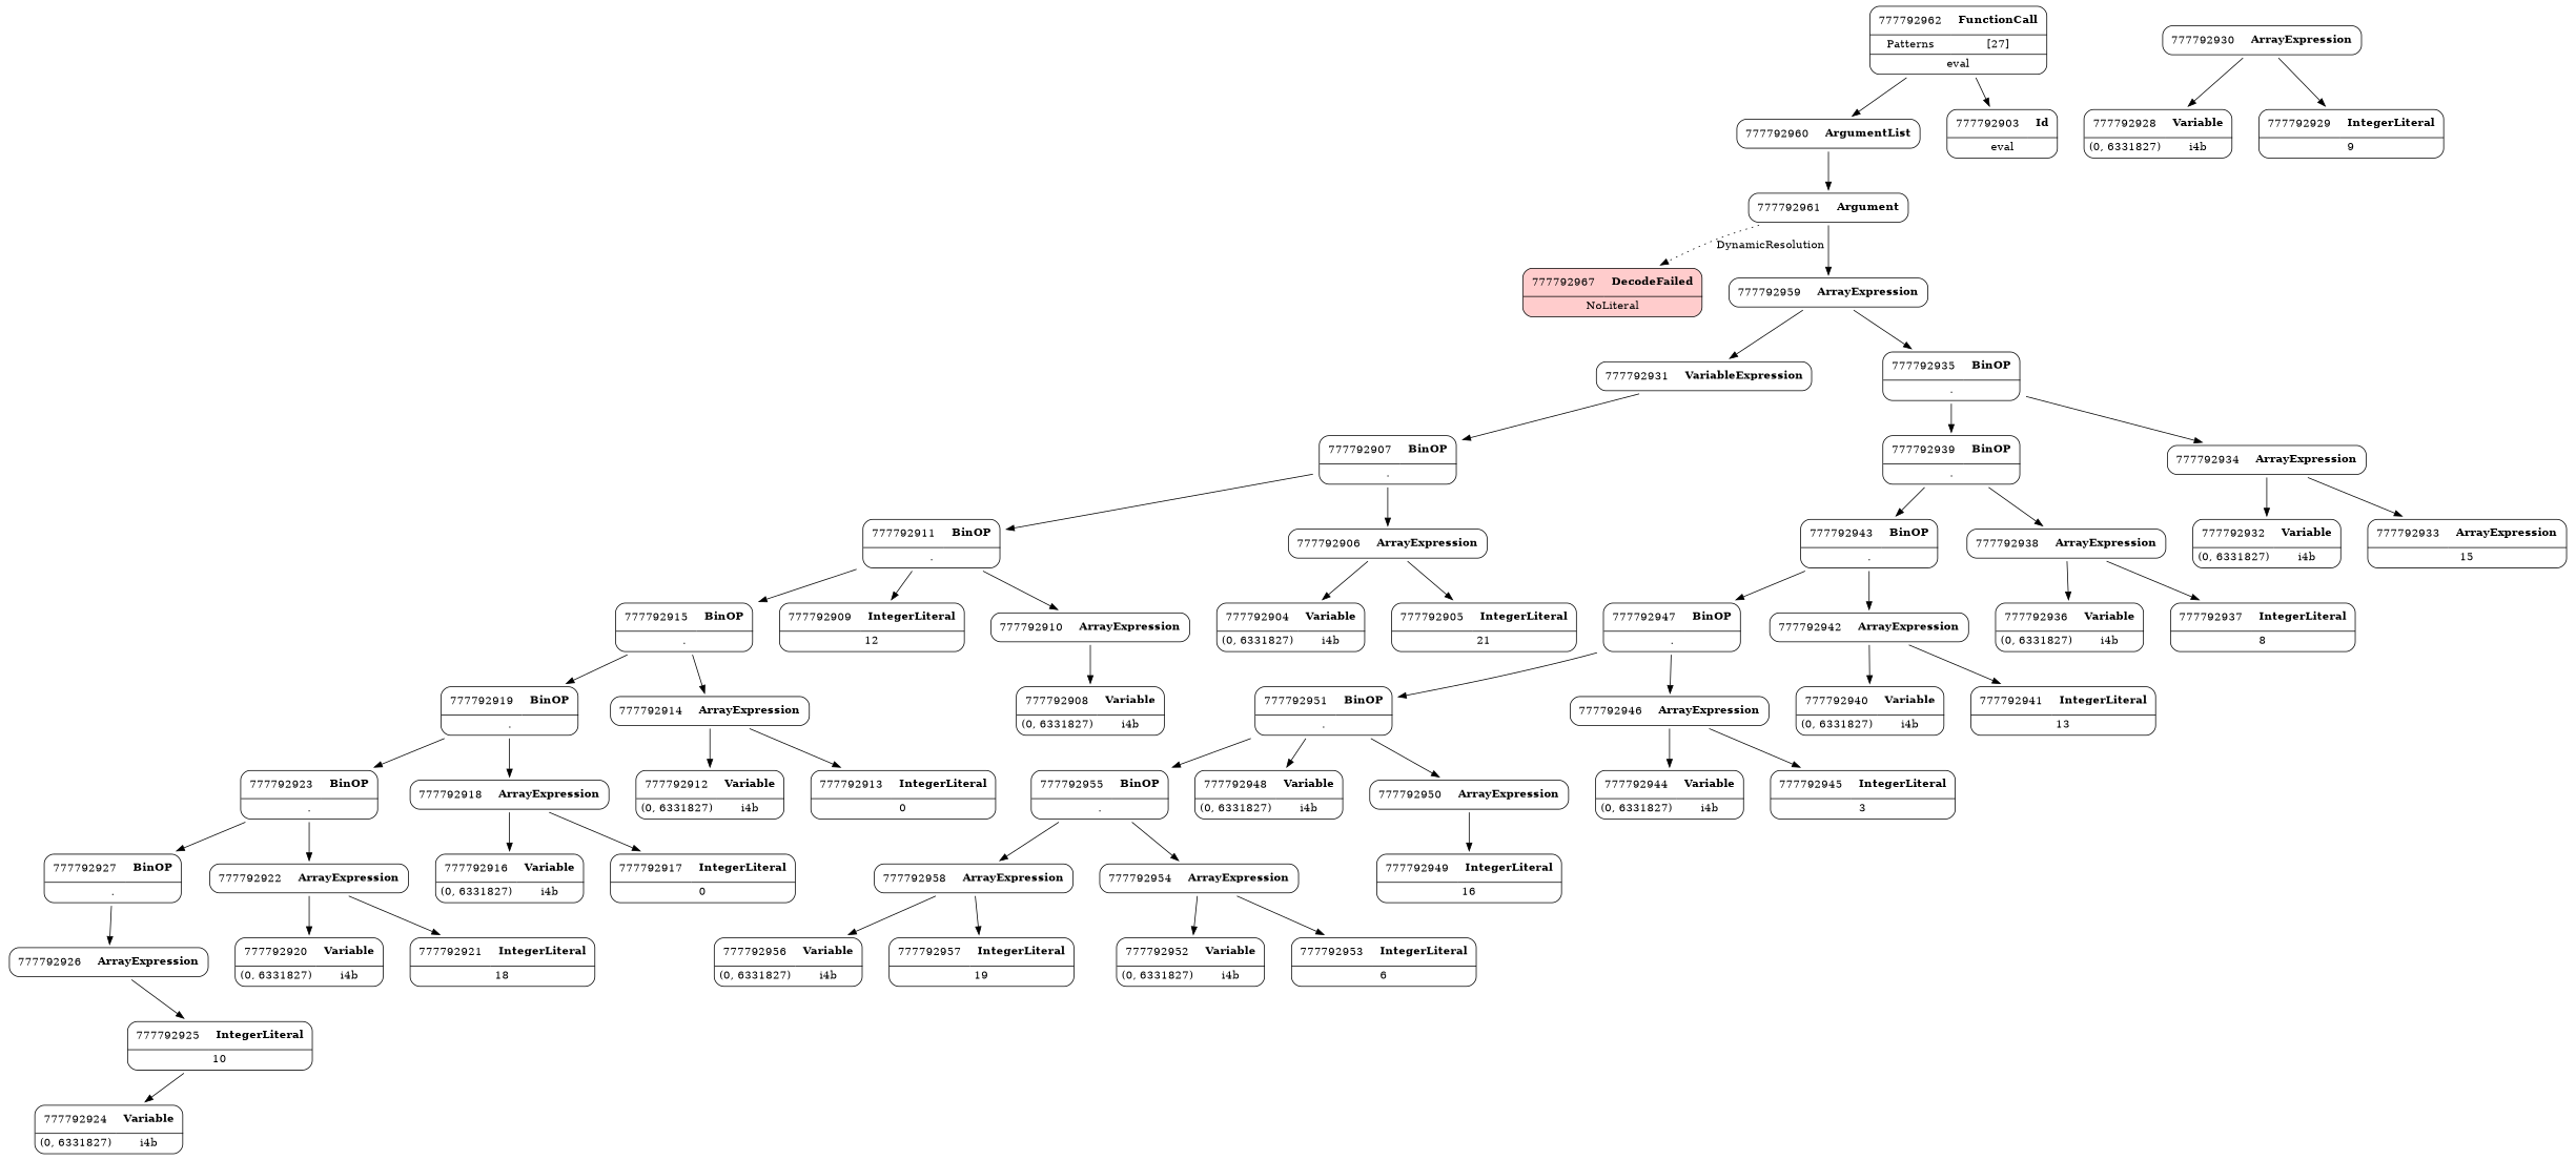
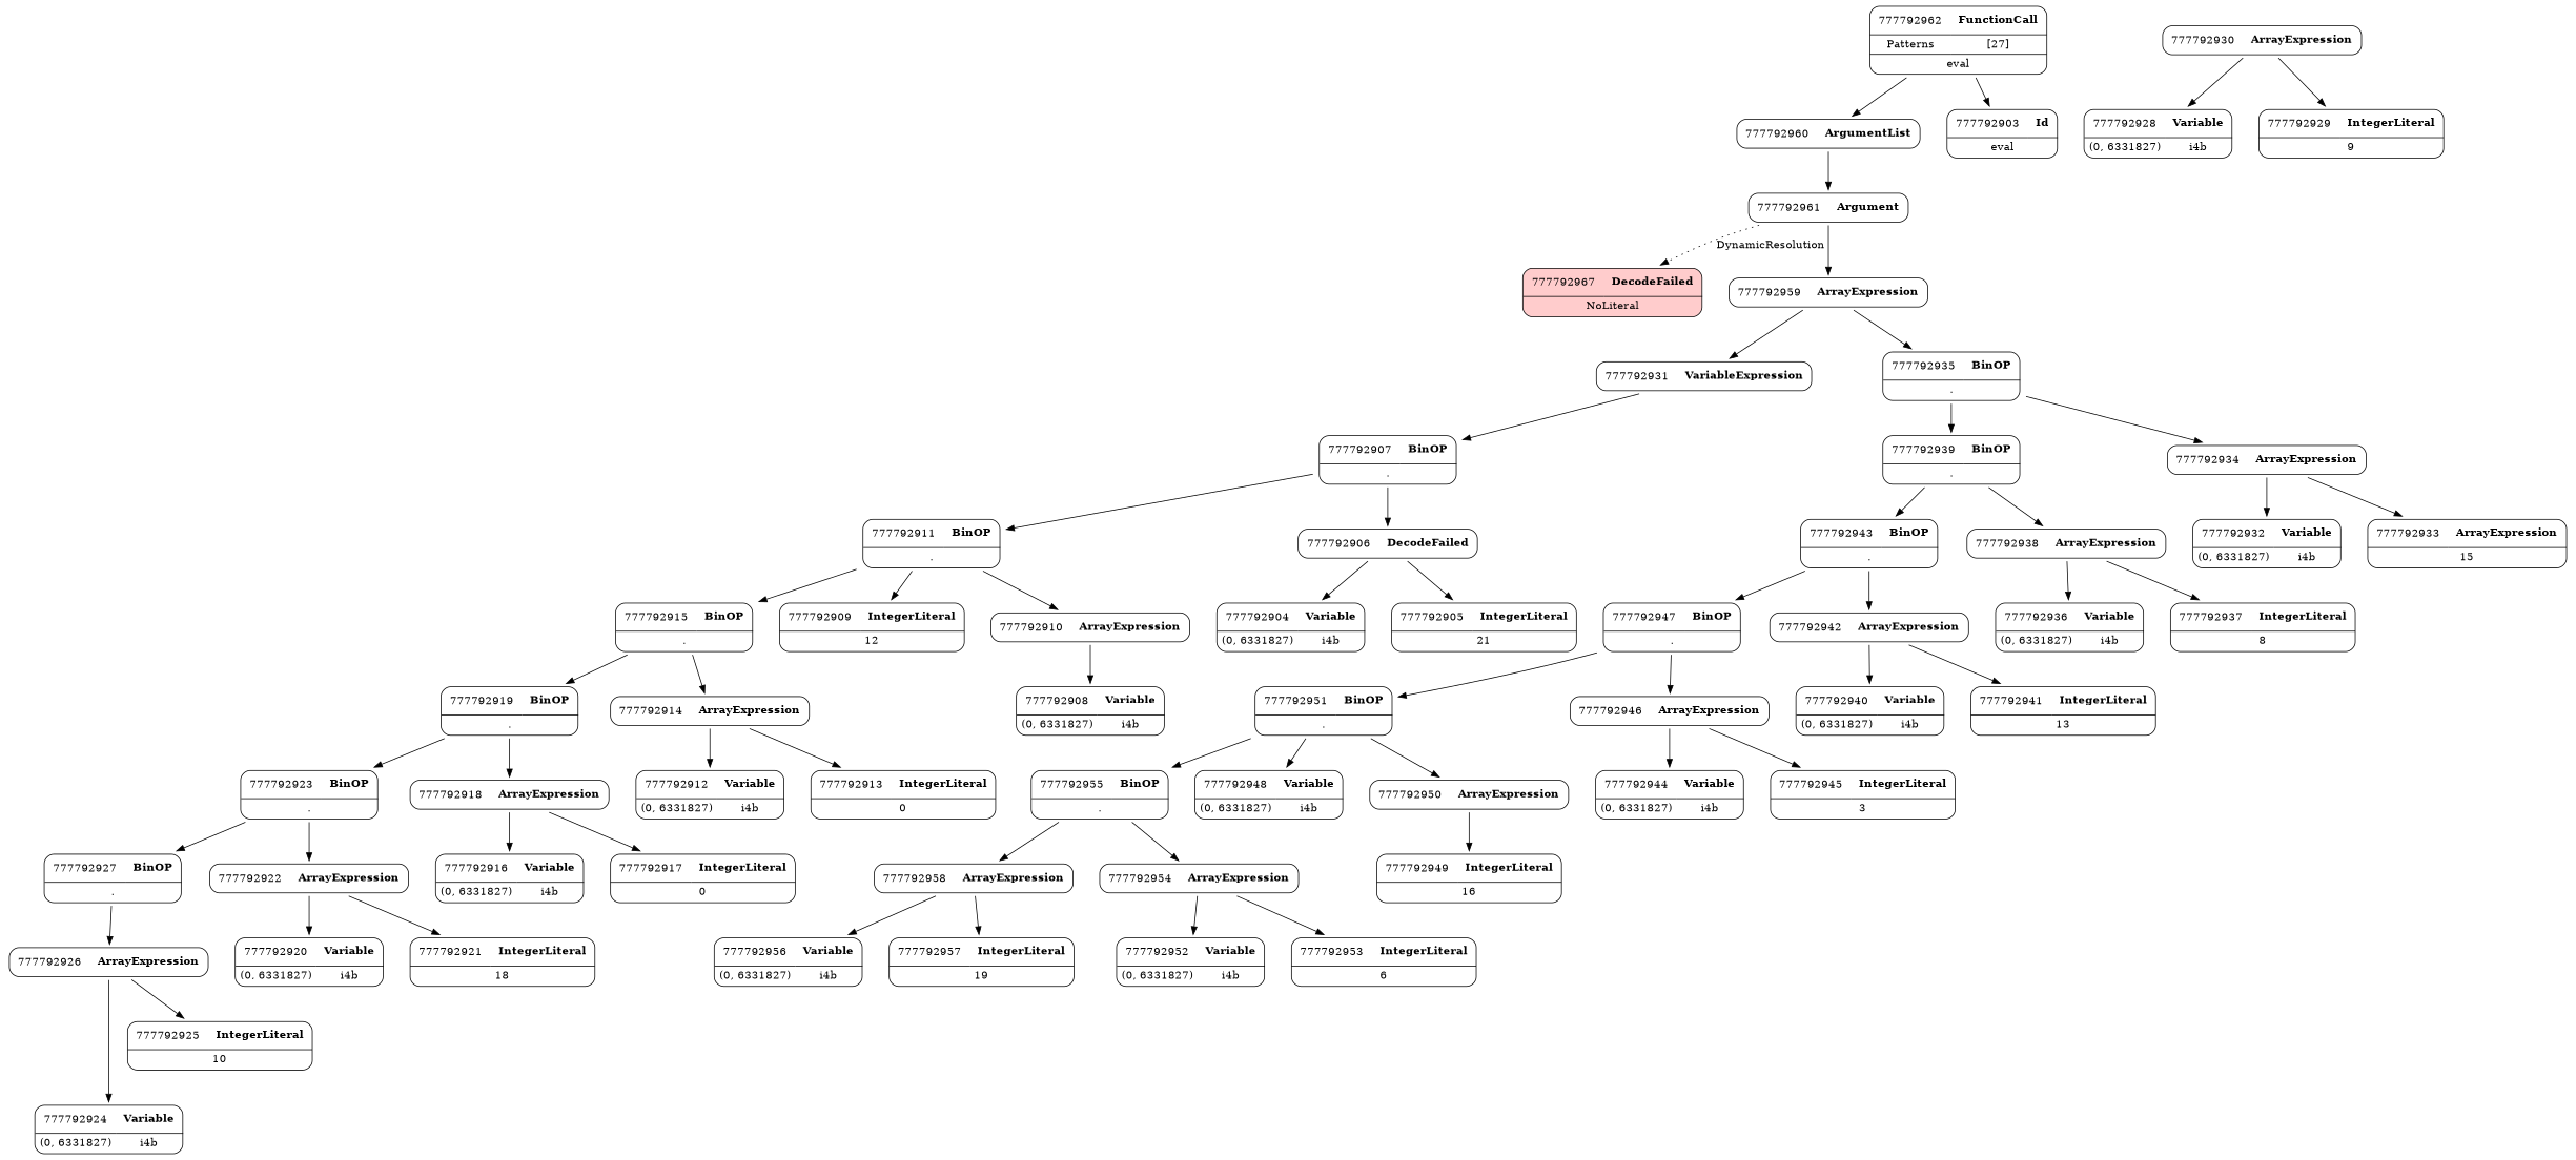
  digraph {
    node [shape=none]
    edge [weight=2]
    n1 [label=<<TABLE border='1' cellspacing='0' cellpadding='10' style='rounded' bgcolor='#FFCCCC' ><TR><TD border='0'>777792967</TD><TD border='0'><B>DecodeFailed</B></TD></TR><HR/><TR><TD border='0' cellpadding='5' colspan='2'>NoLiteral</TD></TR></TABLE>>]
    n2 [label=<<TABLE border='1' cellspacing='0' cellpadding='10' style='rounded' ><TR><TD border='0'>777792960</TD><TD border='0'><B>ArgumentList</B></TD></TR></TABLE>>]
    n3 [label=<<TABLE border='1' cellspacing='0' cellpadding='10' style='rounded' ><TR><TD border='0'>777792961</TD><TD border='0'><B>Argument</B></TD></TR></TABLE>>]
    n4 [label=<<TABLE border='1' cellspacing='0' cellpadding='10' style='rounded' ><TR><TD border='0'>777792959</TD><TD border='0'><B>ArrayExpression</B></TD></TR></TABLE>>]
    n5 [label=<<TABLE border='1' cellspacing='0' cellpadding='10' style='rounded' ><TR><TD border='0'>777792931</TD><TD border='0'><B>VariableExpression</B></TD></TR></TABLE>>]
    n6 [label=<<TABLE border='1' cellspacing='0' cellpadding='10' style='rounded' ><TR><TD border='0'>777792935</TD><TD border='0'><B>BinOP</B></TD></TR><HR/><TR><TD border='0' cellpadding='5' colspan='2'>.</TD></TR></TABLE>>]
    n7 [label=<<TABLE border='1' cellspacing='0' cellpadding='10' style='rounded' ><TR><TD border='0'>777792907</TD><TD border='0'><B>BinOP</B></TD></TR><HR/><TR><TD border='0' cellpadding='5' colspan='2'>.</TD></TR></TABLE>>]
    n8 [label=<<TABLE border='1' cellspacing='0' cellpadding='10' style='rounded' ><TR><TD border='0'>777792939</TD><TD border='0'><B>BinOP</B></TD></TR><HR/><TR><TD border='0' cellpadding='5' colspan='2'>.</TD></TR></TABLE>>]
    n9 [label=<<TABLE border='1' cellspacing='0' cellpadding='10' style='rounded' ><TR><TD border='0'>777792934</TD><TD border='0'><B>ArrayExpression</B></TD></TR></TABLE>>]
    n10 [label=<<TABLE border='1' cellspacing='0' cellpadding='10' style='rounded' ><TR><TD border='0'>777792962</TD><TD border='0'><B>FunctionCall</B></TD></TR><HR/><TR><TD border='0' cellpadding='5'>Patterns</TD><TD border='0' cellpadding='5'>[27]</TD></TR><HR/><TR><TD border='0' cellpadding='5' colspan='2'>eval</TD></TR></TABLE>>]
    n11 [label=<<TABLE border='1' cellspacing='0' cellpadding='10' style='rounded' ><TR><TD border='0'>777792903</TD><TD border='0'><B>Id</B></TD></TR><HR/><TR><TD border='0' cellpadding='5' colspan='2'>eval</TD></TR></TABLE>>]
    n12 [label=<<TABLE border='1' cellspacing='0' cellpadding='10' style='rounded' ><TR><TD border='0'>777792924</TD><TD border='0'><B>Variable</B></TD></TR><HR/><TR><TD border='0' cellpadding='5'>(0, 6331827)</TD><TD border='0' cellpadding='5'>i4b</TD></TR></TABLE>>]
    n13 [label=<<TABLE border='1' cellspacing='0' cellpadding='10' style='rounded' ><TR><TD border='0'>777792925</TD><TD border='0'><B>IntegerLiteral</B></TD></TR><HR/><TR><TD border='0' cellpadding='5' colspan='2'>10</TD></TR></TABLE>>]
    n14 [label=<<TABLE border='1' cellspacing='0' cellpadding='10' style='rounded' ><TR><TD border='0'>777792926</TD><TD border='0'><B>ArrayExpression</B></TD></TR></TABLE>>]
    n15 [label=<<TABLE border='1' cellspacing='0' cellpadding='10' style='rounded' ><TR><TD border='0'>777792927</TD><TD border='0'><B>BinOP</B></TD></TR><HR/><TR><TD border='0' cellpadding='5' colspan='2'>.</TD></TR></TABLE>>]
    n16 [label=<<TABLE border='1' cellspacing='0' cellpadding='10' style='rounded' ><TR><TD border='0'>777792930</TD><TD border='0'><B>ArrayExpression</B></TD></TR></TABLE>>]
    n17 [label=<<TABLE border='1' cellspacing='0' cellpadding='10' style='rounded' ><TR><TD border='0'>777792928</TD><TD border='0'><B>Variable</B></TD></TR><HR/><TR><TD border='0' cellpadding='5'>(0, 6331827)</TD><TD border='0' cellpadding='5'>i4b</TD></TR></TABLE>>]
    n18 [label=<<TABLE border='1' cellspacing='0' cellpadding='10' style='rounded' ><TR><TD border='0'>777792929</TD><TD border='0'><B>IntegerLiteral</B></TD></TR><HR/><TR><TD border='0' cellpadding='5' colspan='2'>9</TD></TR></TABLE>>]
    n19 [label=<<TABLE border='1' cellspacing='0' cellpadding='10' style='rounded' ><TR><TD border='0'>777792920</TD><TD border='0'><B>Variable</B></TD></TR><HR/><TR><TD border='0' cellpadding='5'>(0, 6331827)</TD><TD border='0' cellpadding='5'>i4b</TD></TR></TABLE>>]
    n20 [label=<<TABLE border='1' cellspacing='0' cellpadding='10' style='rounded' ><TR><TD border='0'>777792921</TD><TD border='0'><B>IntegerLiteral</B></TD></TR><HR/><TR><TD border='0' cellpadding='5' colspan='2'>18</TD></TR></TABLE>>]
    n21 [label=<<TABLE border='1' cellspacing='0' cellpadding='10' style='rounded' ><TR><TD border='0'>777792922</TD><TD border='0'><B>ArrayExpression</B></TD></TR></TABLE>>]
    n22 [label=<<TABLE border='1' cellspacing='0' cellpadding='10' style='rounded' ><TR><TD border='0'>777792923</TD><TD border='0'><B>BinOP</B></TD></TR><HR/><TR><TD border='0' cellpadding='5' colspan='2'>.</TD></TR></TABLE>>]
    n23 [label=<<TABLE border='1' cellspacing='0' cellpadding='10' style='rounded' ><TR><TD border='0'>777792916</TD><TD border='0'><B>Variable</B></TD></TR><HR/><TR><TD border='0' cellpadding='5'>(0, 6331827)</TD><TD border='0' cellpadding='5'>i4b</TD></TR></TABLE>>]
    n24 [label=<<TABLE border='1' cellspacing='0' cellpadding='10' style='rounded' ><TR><TD border='0'>777792917</TD><TD border='0'><B>IntegerLiteral</B></TD></TR><HR/><TR><TD border='0' cellpadding='5' colspan='2'>0</TD></TR></TABLE>>]
    n25 [label=<<TABLE border='1' cellspacing='0' cellpadding='10' style='rounded' ><TR><TD border='0'>777792918</TD><TD border='0'><B>ArrayExpression</B></TD></TR></TABLE>>]
    n26 [label=<<TABLE border='1' cellspacing='0' cellpadding='10' style='rounded' ><TR><TD border='0'>777792919</TD><TD border='0'><B>BinOP</B></TD></TR><HR/><TR><TD border='0' cellpadding='5' colspan='2'>.</TD></TR></TABLE>>]
    n27 [label=<<TABLE border='1' cellspacing='0' cellpadding='10' style='rounded' ><TR><TD border='0'>777792912</TD><TD border='0'><B>Variable</B></TD></TR><HR/><TR><TD border='0' cellpadding='5'>(0, 6331827)</TD><TD border='0' cellpadding='5'>i4b</TD></TR></TABLE>>]
    n28 [label=<<TABLE border='1' cellspacing='0' cellpadding='10' style='rounded' ><TR><TD border='0'>777792913</TD><TD border='0'><B>IntegerLiteral</B></TD></TR><HR/><TR><TD border='0' cellpadding='5' colspan='2'>0</TD></TR></TABLE>>]
    n29 [label=<<TABLE border='1' cellspacing='0' cellpadding='10' style='rounded' ><TR><TD border='0'>777792914</TD><TD border='0'><B>ArrayExpression</B></TD></TR></TABLE>>]
    n30 [label=<<TABLE border='1' cellspacing='0' cellpadding='10' style='rounded' ><TR><TD border='0'>777792915</TD><TD border='0'><B>BinOP</B></TD></TR><HR/><TR><TD border='0' cellpadding='5' colspan='2'>.</TD></TR></TABLE>>]
    n31 [label=<<TABLE border='1' cellspacing='0' cellpadding='10' style='rounded' ><TR><TD border='0'>777792908</TD><TD border='0'><B>Variable</B></TD></TR><HR/><TR><TD border='0' cellpadding='5'>(0, 6331827)</TD><TD border='0' cellpadding='5'>i4b</TD></TR></TABLE>>]
    n32 [label=<<TABLE border='1' cellspacing='0' cellpadding='10' style='rounded' ><TR><TD border='0'>777792909</TD><TD border='0'><B>IntegerLiteral</B></TD></TR><HR/><TR><TD border='0' cellpadding='5' colspan='2'>12</TD></TR></TABLE>>]
    n33 [label=<<TABLE border='1' cellspacing='0' cellpadding='10' style='rounded' ><TR><TD border='0'>777792910</TD><TD border='0'><B>ArrayExpression</B></TD></TR></TABLE>>]
    n34 [label=<<TABLE border='1' cellspacing='0' cellpadding='10' style='rounded' ><TR><TD border='0'>777792911</TD><TD border='0'><B>BinOP</B></TD></TR><HR/><TR><TD border='0' cellpadding='5' colspan='2'>.</TD></TR></TABLE>>]
    n35 [label=<<TABLE border='1' cellspacing='0' cellpadding='10' style='rounded' ><TR><TD border='0'>777792904</TD><TD border='0'><B>Variable</B></TD></TR><HR/><TR><TD border='0' cellpadding='5'>(0, 6331827)</TD><TD border='0' cellpadding='5'>i4b</TD></TR></TABLE>>]
    n36 [label=<<TABLE border='1' cellspacing='0' cellpadding='10' style='rounded' ><TR><TD border='0'>777792905</TD><TD border='0'><B>IntegerLiteral</B></TD></TR><HR/><TR><TD border='0' cellpadding='5' colspan='2'>21</TD></TR></TABLE>>]
-   n37 [label=<<TABLE border='1' cellspacing='0' cellpadding='10' style='rounded' ><TR><TD border='0'>777792906</TD><TD border='0'><B>ArrayExpression</B></TD></TR></TABLE>>]
+   n37 [label=<<TABLE border='1' cellspacing='0' cellpadding='10' style='rounded' ><TR><TD border='0'>777792906</TD><TD border='0'><B>DecodeFailed</B></TD></TR></TABLE>>]
    n38 [label=<<TABLE border='1' cellspacing='0' cellpadding='10' style='rounded' ><TR><TD border='0'>777792956</TD><TD border='0'><B>Variable</B></TD></TR><HR/><TR><TD border='0' cellpadding='5'>(0, 6331827)</TD><TD border='0' cellpadding='5'>i4b</TD></TR></TABLE>>]
    n39 [label=<<TABLE border='1' cellspacing='0' cellpadding='10' style='rounded' ><TR><TD border='0'>777792957</TD><TD border='0'><B>IntegerLiteral</B></TD></TR><HR/><TR><TD border='0' cellpadding='5' colspan='2'>19</TD></TR></TABLE>>]
    n40 [label=<<TABLE border='1' cellspacing='0' cellpadding='10' style='rounded' ><TR><TD border='0'>777792958</TD><TD border='0'><B>ArrayExpression</B></TD></TR></TABLE>>]
    n41 [label=<<TABLE border='1' cellspacing='0' cellpadding='10' style='rounded' ><TR><TD border='0'>777792943</TD><TD border='0'><B>BinOP</B></TD></TR><HR/><TR><TD border='0' cellpadding='5' colspan='2'>.</TD></TR></TABLE>>]
    n42 [label=<<TABLE border='1' cellspacing='0' cellpadding='10' style='rounded' ><TR><TD border='0'>777792938</TD><TD border='0'><B>ArrayExpression</B></TD></TR></TABLE>>]
    n43 [label=<<TABLE border='1' cellspacing='0' cellpadding='10' style='rounded' ><TR><TD border='0'>777792932</TD><TD border='0'><B>Variable</B></TD></TR><HR/><TR><TD border='0' cellpadding='5'>(0, 6331827)</TD><TD border='0' cellpadding='5'>i4b</TD></TR></TABLE>>]
    n44 [label=<<TABLE border='1' cellspacing='0' cellpadding='10' style='rounded' ><TR><TD border='0'>777792933</TD><TD border='0'><B>ArrayExpression</B></TD></TR><HR/><TR><TD border='0' cellpadding='5' colspan='2'>15</TD></TR></TABLE>>]
    n45 [label=<<TABLE border='1' cellspacing='0' cellpadding='10' style='rounded' ><TR><TD border='0'>777792952</TD><TD border='0'><B>Variable</B></TD></TR><HR/><TR><TD border='0' cellpadding='5'>(0, 6331827)</TD><TD border='0' cellpadding='5'>i4b</TD></TR></TABLE>>]
    n46 [label=<<TABLE border='1' cellspacing='0' cellpadding='10' style='rounded' ><TR><TD border='0'>777792953</TD><TD border='0'><B>IntegerLiteral</B></TD></TR><HR/><TR><TD border='0' cellpadding='5' colspan='2'>6</TD></TR></TABLE>>]
    n47 [label=<<TABLE border='1' cellspacing='0' cellpadding='10' style='rounded' ><TR><TD border='0'>777792954</TD><TD border='0'><B>ArrayExpression</B></TD></TR></TABLE>>]
    n48 [label=<<TABLE border='1' cellspacing='0' cellpadding='10' style='rounded' ><TR><TD border='0'>777792955</TD><TD border='0'><B>BinOP</B></TD></TR><HR/><TR><TD border='0' cellpadding='5' colspan='2'>.</TD></TR></TABLE>>]
    n49 [label=<<TABLE border='1' cellspacing='0' cellpadding='10' style='rounded' ><TR><TD border='0'>777792948</TD><TD border='0'><B>Variable</B></TD></TR><HR/><TR><TD border='0' cellpadding='5'>(0, 6331827)</TD><TD border='0' cellpadding='5'>i4b</TD></TR></TABLE>>]
    n50 [label=<<TABLE border='1' cellspacing='0' cellpadding='10' style='rounded' ><TR><TD border='0'>777792949</TD><TD border='0'><B>IntegerLiteral</B></TD></TR><HR/><TR><TD border='0' cellpadding='5' colspan='2'>16</TD></TR></TABLE>>]
    n51 [label=<<TABLE border='1' cellspacing='0' cellpadding='10' style='rounded' ><TR><TD border='0'>777792950</TD><TD border='0'><B>ArrayExpression</B></TD></TR></TABLE>>]
    n52 [label=<<TABLE border='1' cellspacing='0' cellpadding='10' style='rounded' ><TR><TD border='0'>777792951</TD><TD border='0'><B>BinOP</B></TD></TR><HR/><TR><TD border='0' cellpadding='5' colspan='2'>.</TD></TR></TABLE>>]
    n53 [label=<<TABLE border='1' cellspacing='0' cellpadding='10' style='rounded' ><TR><TD border='0'>777792944</TD><TD border='0'><B>Variable</B></TD></TR><HR/><TR><TD border='0' cellpadding='5'>(0, 6331827)</TD><TD border='0' cellpadding='5'>i4b</TD></TR></TABLE>>]
    n54 [label=<<TABLE border='1' cellspacing='0' cellpadding='10' style='rounded' ><TR><TD border='0'>777792945</TD><TD border='0'><B>IntegerLiteral</B></TD></TR><HR/><TR><TD border='0' cellpadding='5' colspan='2'>3</TD></TR></TABLE>>]
    n55 [label=<<TABLE border='1' cellspacing='0' cellpadding='10' style='rounded' ><TR><TD border='0'>777792946</TD><TD border='0'><B>ArrayExpression</B></TD></TR></TABLE>>]
    n56 [label=<<TABLE border='1' cellspacing='0' cellpadding='10' style='rounded' ><TR><TD border='0'>777792947</TD><TD border='0'><B>BinOP</B></TD></TR><HR/><TR><TD border='0' cellpadding='5' colspan='2'>.</TD></TR></TABLE>>]
    n57 [label=<<TABLE border='1' cellspacing='0' cellpadding='10' style='rounded' ><TR><TD border='0'>777792940</TD><TD border='0'><B>Variable</B></TD></TR><HR/><TR><TD border='0' cellpadding='5'>(0, 6331827)</TD><TD border='0' cellpadding='5'>i4b</TD></TR></TABLE>>]
    n58 [label=<<TABLE border='1' cellspacing='0' cellpadding='10' style='rounded' ><TR><TD border='0'>777792941</TD><TD border='0'><B>IntegerLiteral</B></TD></TR><HR/><TR><TD border='0' cellpadding='5' colspan='2'>13</TD></TR></TABLE>>]
    n59 [label=<<TABLE border='1' cellspacing='0' cellpadding='10' style='rounded' ><TR><TD border='0'>777792942</TD><TD border='0'><B>ArrayExpression</B></TD></TR></TABLE>>]
    n60 [label=<<TABLE border='1' cellspacing='0' cellpadding='10' style='rounded' ><TR><TD border='0'>777792936</TD><TD border='0'><B>Variable</B></TD></TR><HR/><TR><TD border='0' cellpadding='5'>(0, 6331827)</TD><TD border='0' cellpadding='5'>i4b</TD></TR></TABLE>>]
    n61 [label=<<TABLE border='1' cellspacing='0' cellpadding='10' style='rounded' ><TR><TD border='0'>777792937</TD><TD border='0'><B>IntegerLiteral</B></TD></TR><HR/><TR><TD border='0' cellpadding='5' colspan='2'>8</TD></TR></TABLE>>]
    n2 -> n3
    n3 -> n1 [label=DynamicResolution style=dotted weight=""]
    n3 -> n4
    n4 -> n5
    n4 -> n6
    n5 -> n7
    n6 -> n8
    n6 -> n9
    n7 -> n34
    n7 -> n37
    n8 -> n41
    n8 -> n42
    n9 -> n43
    n9 -> n44
    n10 -> n2
    n10 -> n11
-   n13 -> n12
+   n14 -> n12
    n14 -> n13
    n15 -> n14
    n16 -> n17
    n16 -> n18
    n21 -> n19
    n21 -> n20
    n22 -> n15
    n22 -> n21
    n25 -> n23
    n25 -> n24
    n26 -> n22
    n26 -> n25
    n29 -> n27
    n29 -> n28
    n30 -> n26
    n30 -> n29
    n33 -> n31
    n34 -> n30
    n34 -> n32
    n34 -> n33
    n37 -> n35
    n37 -> n36
    n40 -> n38
    n40 -> n39
    n41 -> n56
    n41 -> n59
    n42 -> n60
    n42 -> n61
    n47 -> n45
    n47 -> n46
    n48 -> n40
    n48 -> n47
    n51 -> n50
    n52 -> n48
    n52 -> n49
    n52 -> n51
    n55 -> n53
    n55 -> n54
    n56 -> n52
    n56 -> n55
    n59 -> n57
    n59 -> n58
  }
